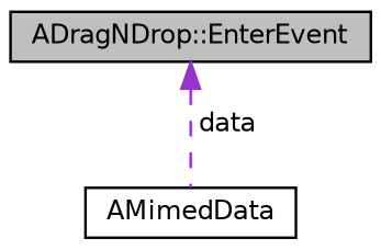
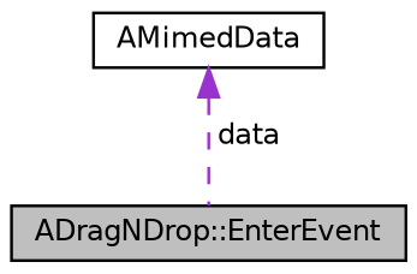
  digraph {
    node [color=black fontname=Helvetica fontsize=10 shape=record style=filled]
    n1 [fillcolor=grey75 fontcolor=black height=0.2 label="ADragNDrop::EnterEvent" width=0.4]
    n2 [fillcolor=white height=0.2 label=AMimedData width=0.4]
-   n1 -> n2 [color=darkorchid3 dir=back fontname=Helvetica fontsize=10 label=" data" labelfontname=Helvetica labelfontsize=10 style=dashed]
+   n2 -> n1 [color=darkorchid3 dir=back fontname=Helvetica fontsize=10 label=" data" labelfontname=Helvetica labelfontsize=10 style=dashed]
  }
